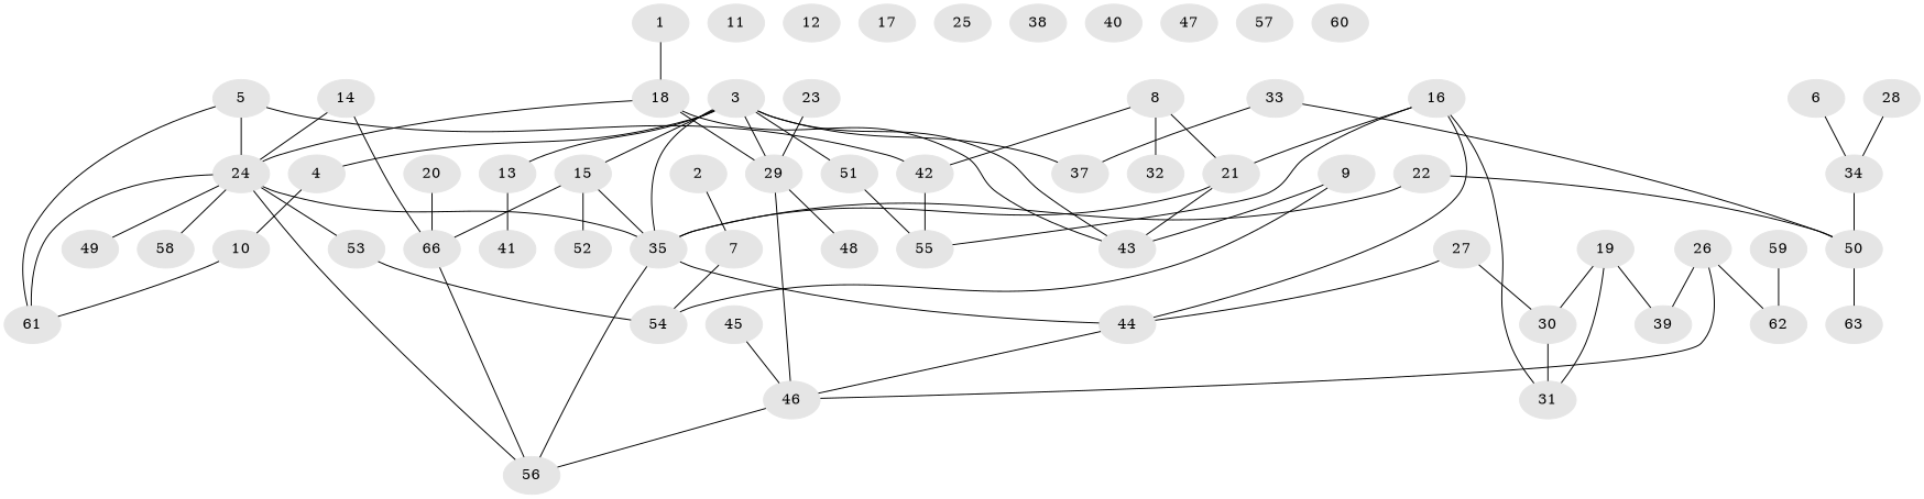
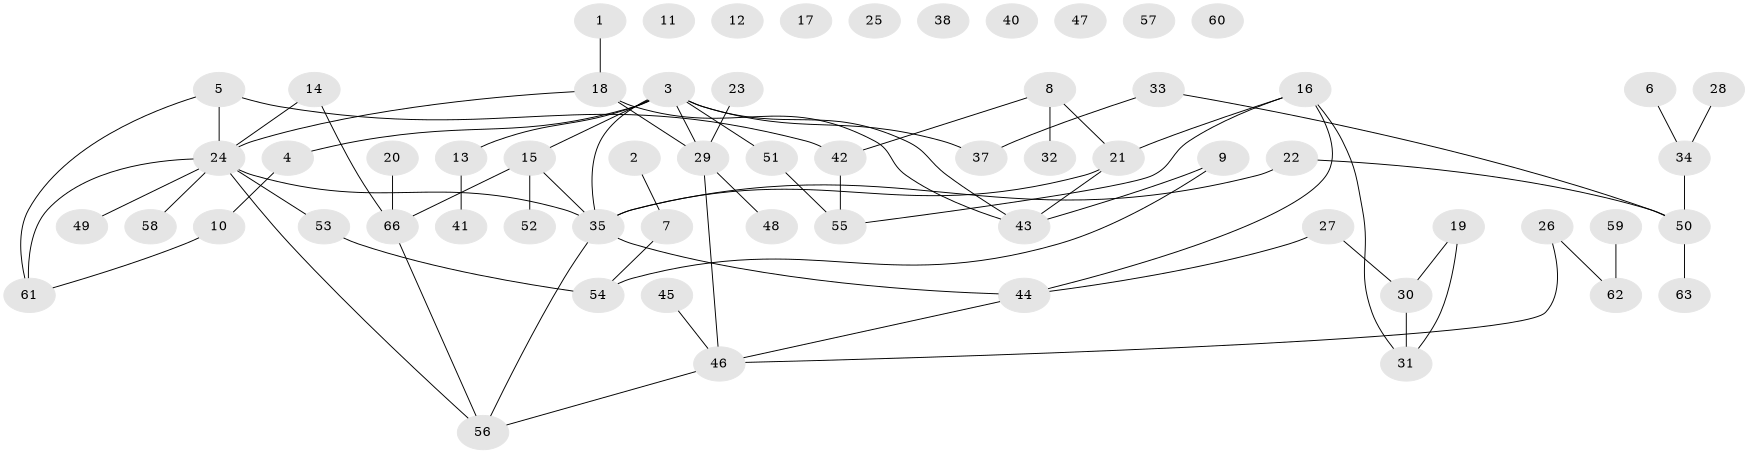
  graph {
    node [color=gray90 style=filled]
    1
    18
    24
    29
    43
    2
    7
    54
    3
    4
    13
    15
    35
    37
    51
    10
    41
    n18 [label=66]
    52
    61
    49
    53
    56
    58
    46
    48
    44
    55
    5
    42
    6
    34
    50
    8
    21
    32
    9
    11
    12
    14
    16
    31
    17
    19
    30
-   39
    20
    22
    63
    23
    25
    26
    62
    27
    28
    33
    38
    40
    45
    47
    57
    59
    60
    1 -- 18
    18 -- 24
    18 -- 29
    18 -- 43
    24 -- 35
    24 -- 61
    24 -- 49
    24 -- 53
    24 -- 56
    24 -- 58
    29 -- 46
    29 -- 48
    2 -- 7
    7 -- 54
    3 -- 29
    3 -- 43
    3 -- 4
    3 -- 13
    3 -- 15
    3 -- 35
    3 -- 37
    3 -- 51
    4 -- 10
    13 -- 41
    15 -- 35
    15 -- n18
    15 -- 52
    35 -- 56
    35 -- 44
    51 -- 55
    10 -- 61
    n18 -- 56
    53 -- 54
    46 -- 56
    44 -- 46
    5 -- 24
    5 -- 61
    5 -- 42
    42 -- 55
    6 -- 34
    34 -- 50
    50 -- 63
    8 -- 42
    8 -- 21
    8 -- 32
    21 -- 43
    21 -- 35
    9 -- 43
    9 -- 54
    14 -- 24
    14 -- n18
    16 -- 44
    16 -- 55
    16 -- 21
    16 -- 31
    19 -- 31
    19 -- 30
-   19 -- 39
    30 -- 31
    20 -- n18
    22 -- 35
    22 -- 50
    23 -- 29
    26 -- 46
-   26 -- 39
    26 -- 62
    27 -- 44
    27 -- 30
    28 -- 34
    33 -- 37
    33 -- 50
    45 -- 46
    59 -- 62
  }
